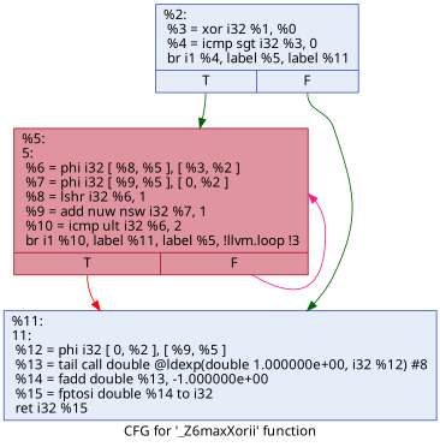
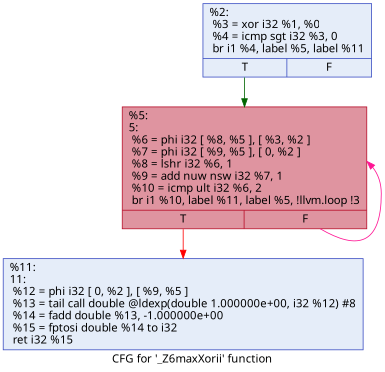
  digraph {
    label="CFG for '_Z6maxXorii' function"
    fontname="Noto Sans"
    node [color="#3d50c3ff" fillcolor="#c5d6f270" shape=record style=filled fontname="Noto Sans"]
    edge [tailport=s0 color=darkgreen fontname="Noto Sans"]
    n1 [label="{%2:\l  %3 = xor i32 %1, %0\l  %4 = icmp sgt i32 %3, 0\l  br i1 %4, label %5, label %11\l|{<s0>T|<s1>F}}"]
    n2 [color="#b70d28ff" fillcolor="#b70d2870" label="{%5:\l5:                                                \l  %6 = phi i32 [ %8, %5 ], [ %3, %2 ]\l  %7 = phi i32 [ %9, %5 ], [ 0, %2 ]\l  %8 = lshr i32 %6, 1\l  %9 = add nuw nsw i32 %7, 1\l  %10 = icmp ult i32 %6, 2\l  br i1 %10, label %11, label %5, !llvm.loop !3\l|{<s0>T|<s1>F}}"]
    n3 [label="{%11:\l11:                                               \l  %12 = phi i32 [ 0, %2 ], [ %9, %5 ]\l  %13 = tail call double @ldexp(double 1.000000e+00, i32 %12) #8\l  %14 = fadd double %13, -1.000000e+00\l  %15 = fptosi double %14 to i32\l  ret i32 %15\l}"]
    n1 -> n2
-   n1 -> n3 [tailport=s1]
    n2 -> n2 [tailport=s1 color=deeppink]
    n2 -> n3 [color=red]
  }
